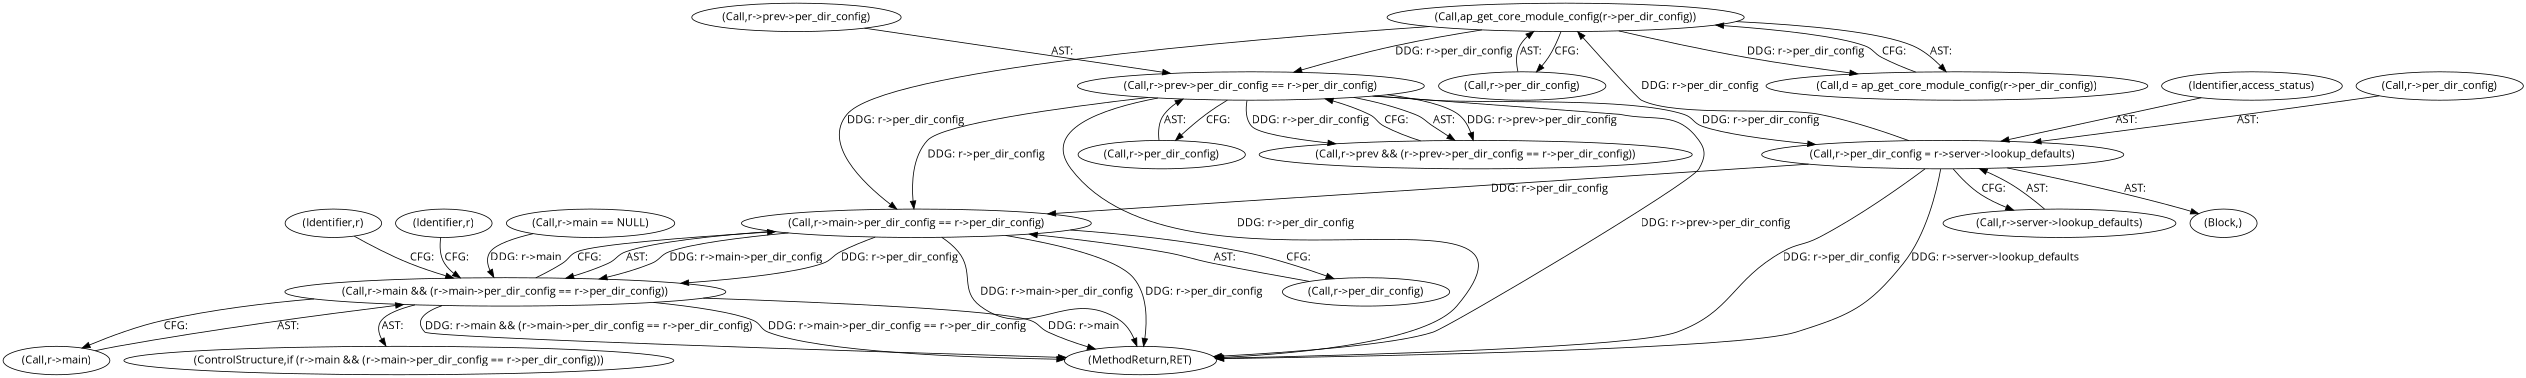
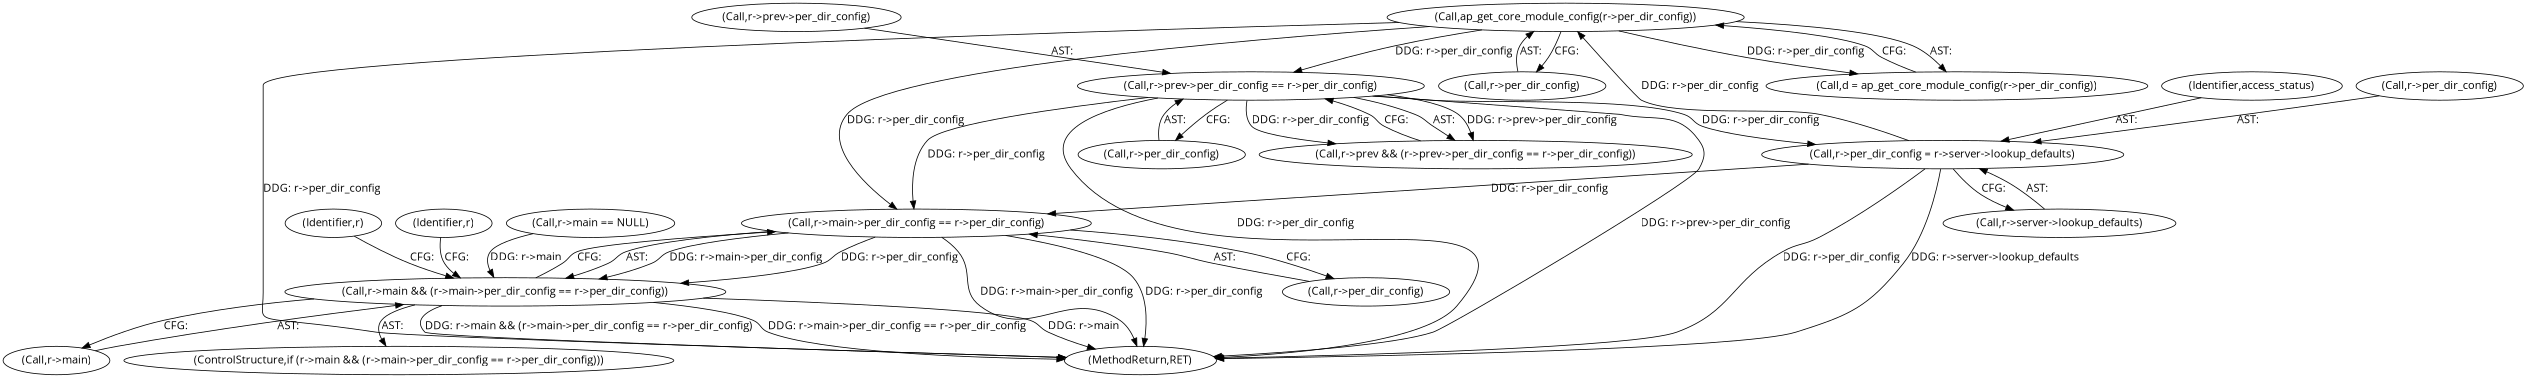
  digraph {
    fontname="Open Sans"
    node [fontname="Open Sans"]
    edge [fontname="Open Sans"]
    n1 [label="(Call,r->main->per_dir_config == r->per_dir_config)"]
    n2 [label="(Call,r->main && (r->main->per_dir_config == r->per_dir_config))"]
    n3 [label="(MethodReturn,RET)"]
    n4 [label="(Call,r->per_dir_config)"]
    n5 [label="(ControlStructure,if (r->main && (r->main->per_dir_config == r->per_dir_config)))"]
    n6 [label="(Call,r->main)"]
    n7 [label="(Call,ap_get_core_module_config(r->per_dir_config))"]
    n8 [label="(Call,r->prev->per_dir_config == r->per_dir_config)"]
    n9 [label="(Call,r->per_dir_config)"]
    n10 [label="(Call,d = ap_get_core_module_config(r->per_dir_config))"]
    n11 [label="(Call,r->per_dir_config = r->server->lookup_defaults)"]
    n12 [label="(Call,r->per_dir_config)"]
    n13 [label="(Call,r->prev && (r->prev->per_dir_config == r->per_dir_config))"]
-   n14 [label="(Block,)"]
    n15 [label="(Call,r->server->lookup_defaults)"]
    n16 [label="(Call,r->per_dir_config)"]
    n17 [label="(Call,r->prev->per_dir_config)"]
    n18 [label="(Identifier,r)"]
    n19 [label="(Call,r->main == NULL)"]
    n20 [label="(Identifier,r)"]
    n21 [label="(Identifier,access_status)"]
    n1 -> n2 [label="AST: "]
    n1 -> n2 [label="DDG: r->main->per_dir_config"]
    n1 -> n2 [label="DDG: r->per_dir_config"]
    n1 -> n3 [label="DDG: r->main->per_dir_config"]
    n1 -> n3 [label="DDG: r->per_dir_config"]
    n1 -> n4 [label="CFG: "]
    n2 -> n1 [label="CFG: "]
    n2 -> n3 [label="DDG: r->main"]
    n2 -> n3 [label="DDG: r->main && (r->main->per_dir_config == r->per_dir_config)"]
    n2 -> n3 [label="DDG: r->main->per_dir_config == r->per_dir_config"]
    n2 -> n5 [label="AST: "]
    n2 -> n6 [label="CFG: "]
    n4 -> n1 [label="AST: "]
    n6 -> n2 [label="AST: "]
    n7 -> n1 [label="DDG: r->per_dir_config"]
+   n7 -> n3 [label="DDG: r->per_dir_config"]
    n7 -> n8 [label="DDG: r->per_dir_config"]
    n7 -> n9 [label="CFG: "]
    n7 -> n10 [label="AST: "]
    n7 -> n10 [label="DDG: r->per_dir_config"]
    n8 -> n1 [label="DDG: r->per_dir_config"]
    n8 -> n3 [label="DDG: r->per_dir_config"]
    n8 -> n3 [label="DDG: r->prev->per_dir_config"]
    n8 -> n11 [label="DDG: r->per_dir_config"]
    n8 -> n12 [label="CFG: "]
    n8 -> n13 [label="AST: "]
    n8 -> n13 [label="DDG: r->prev->per_dir_config"]
    n8 -> n13 [label="DDG: r->per_dir_config"]
    n9 -> n7 [label="AST: "]
    n10 -> n7 [label="CFG: "]
    n11 -> n1 [label="DDG: r->per_dir_config"]
    n11 -> n3 [label="DDG: r->server->lookup_defaults"]
    n11 -> n3 [label="DDG: r->per_dir_config"]
    n11 -> n7 [label="DDG: r->per_dir_config"]
-   n11 -> n14 [label="AST: "]
    n11 -> n15 [label="CFG: "]
    n12 -> n8 [label="AST: "]
    n13 -> n8 [label="CFG: "]
    n15 -> n11 [label="AST: "]
    n16 -> n11 [label="AST: "]
    n17 -> n8 [label="AST: "]
    n18 -> n2 [label="CFG: "]
    n19 -> n2 [label="DDG: r->main"]
    n20 -> n2 [label="CFG: "]
    n21 -> n11 [label="AST: "]
  }
